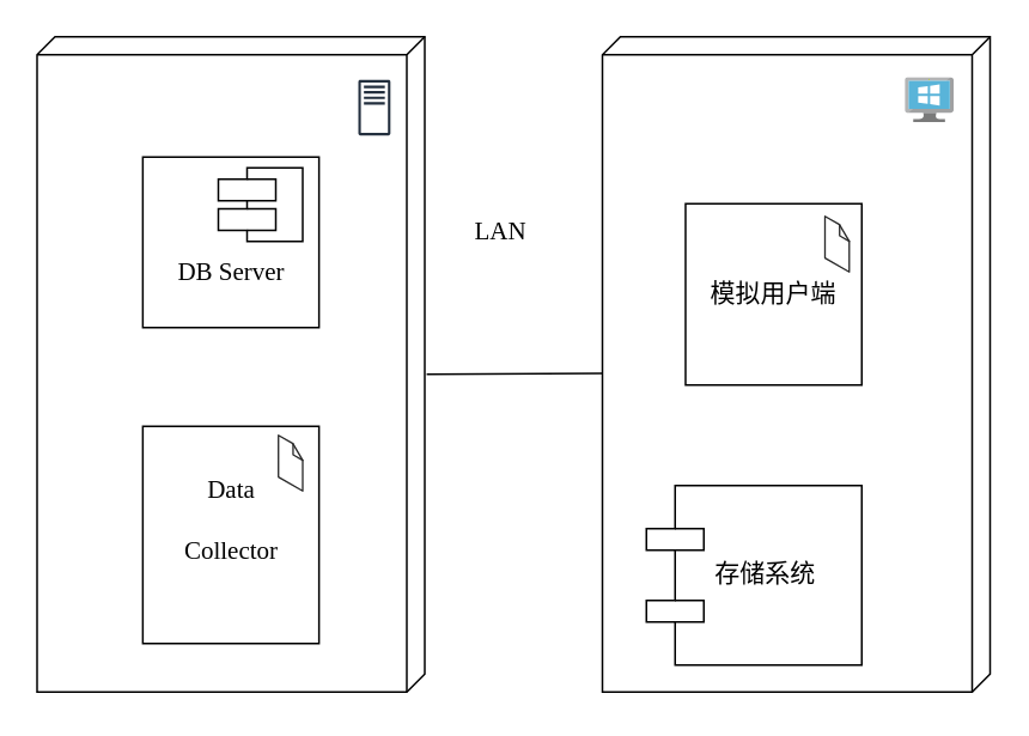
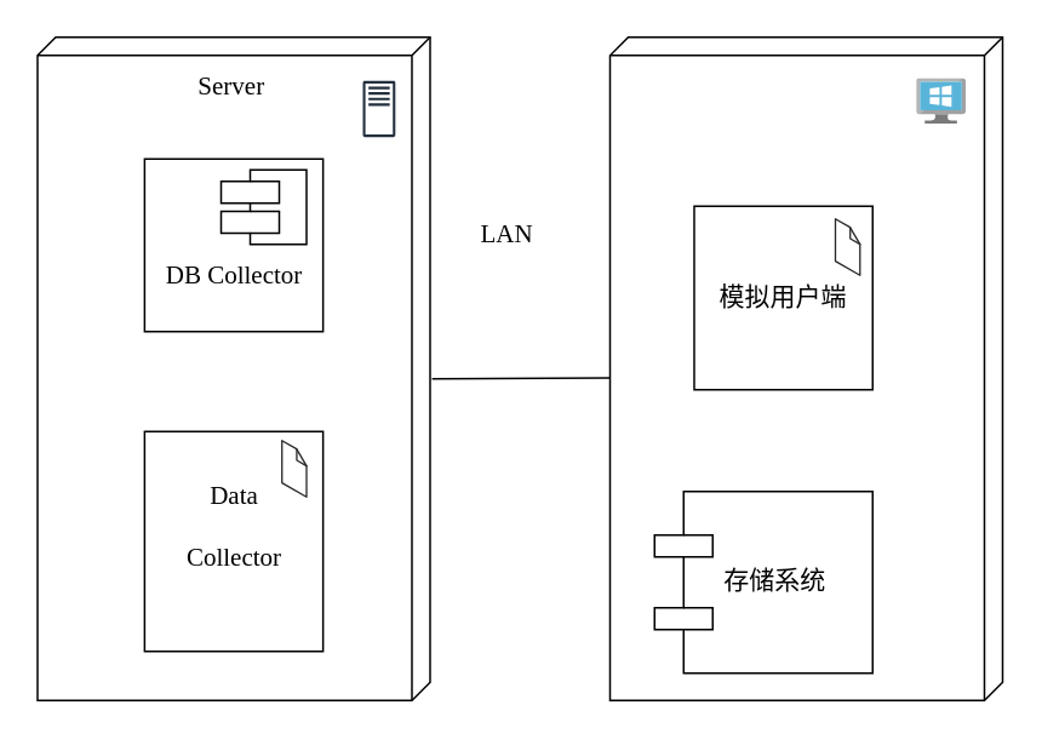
  <mxCell id="0" />
  <mxCell id="1" parent="0" />
  <mxCell id="2" value="" style="group" vertex="1" connectable="0" parent="1"><mxGeometry x="20" y="23" width="216" height="365" as="geometry" /></mxCell>
  <mxCell id="3" value="" style="verticalAlign=top;align=center;spacingTop=8;spacingLeft=2;spacingRight=12;shape=cube;size=10;direction=south;fontStyle=4;html=1;rounded=0;shadow=0;comic=0;labelBackgroundColor=none;strokeWidth=1;fontFamily=Verdana;fontSize=12" parent="2" vertex="1"><mxGeometry y="-3" width="216" height="365" as="geometry" /></mxCell>
- <mxCell id="4" value="&lt;font style=&quot;font-size: 14px&quot;&gt;&lt;br&gt;&lt;br&gt;DB Server&lt;/font&gt;" style="html=1;rounded=0;shadow=0;comic=0;labelBackgroundColor=none;strokeWidth=1;fontFamily=Verdana;fontSize=12;align=center;" parent="2" vertex="1"><mxGeometry x="58.91" y="64" width="98.18" height="95" as="geometry" /></mxCell>
+ <mxCell id="4" value="&lt;font style=&quot;font-size: 14px&quot;&gt;&lt;br&gt;&lt;br&gt;DB Collector&lt;/font&gt;" style="html=1;rounded=0;shadow=0;comic=0;labelBackgroundColor=none;strokeWidth=1;fontFamily=Verdana;fontSize=12;align=center;" parent="2" vertex="1"><mxGeometry x="58.91" y="64" width="98.18" height="95" as="geometry" /></mxCell>
  <mxCell id="5" value="" style="shape=component;align=left;spacingLeft=36;rounded=0;shadow=0;comic=0;labelBackgroundColor=none;strokeWidth=1;fontFamily=Verdana;fontSize=12;html=1;" parent="2" vertex="1"><mxGeometry x="101" y="70" width="47" height="41.07" as="geometry" /></mxCell>
+ <mxCell id="6" value="&lt;font style=&quot;font-size: 14px&quot; face=&quot;Verdana&quot;&gt;Server&lt;/font&gt;" style="text;html=1;strokeColor=none;fillColor=none;align=center;verticalAlign=middle;whiteSpace=wrap;rounded=0;" vertex="1" parent="2"><mxGeometry x="87" y="15" width="40" height="20" as="geometry" /></mxCell>
  <mxCell id="7" value="&lt;font style=&quot;font-size: 14px&quot;&gt;Data &lt;br&gt;&lt;br&gt;Collector&lt;br&gt;&lt;br&gt;&lt;/font&gt;" style="html=1;rounded=0;shadow=0;comic=0;labelBackgroundColor=none;strokeWidth=1;fontFamily=Verdana;fontSize=12;align=center;" vertex="1" parent="2"><mxGeometry x="58.91" y="214" width="98.18" height="121" as="geometry" /></mxCell>
  <mxCell id="8" value="" style="outlineConnect=0;fontColor=#232F3E;fillColor=#232F3E;strokeColor=none;verticalLabelPosition=bottom;verticalAlign=top;align=center;html=1;fontSize=12;fontStyle=0;aspect=fixed;pointerEvents=1;shape=mxgraph.aws4.traditional_server;" vertex="1" parent="2"><mxGeometry x="179" y="21" width="17.88" height="31" as="geometry" /></mxCell>
  <mxCell id="9" value="" style="verticalLabelPosition=bottom;html=1;verticalAlign=top;strokeWidth=1;align=center;outlineConnect=0;dashed=0;outlineConnect=0;shape=mxgraph.aws3d.file;aspect=fixed;strokeColor=#292929;gradientColor=none;fontSize=12;fontColor=#000000;fillColor=#FFFFFF;" vertex="1" parent="2"><mxGeometry x="134.48" y="219" width="13.52" height="31" as="geometry" /></mxCell>
  <mxCell id="10" value="" style="group" vertex="1" connectable="0" parent="1"><mxGeometry x="335" y="23" width="216" height="365" as="geometry" /></mxCell>
  <mxCell id="11" value="" style="verticalAlign=top;align=left;spacingTop=8;spacingLeft=2;spacingRight=12;shape=cube;size=10;direction=south;fontStyle=4;html=1;rounded=0;shadow=0;comic=0;labelBackgroundColor=none;strokeWidth=1;fontFamily=Verdana;fontSize=12" vertex="1" parent="10"><mxGeometry y="-3" width="216" height="365" as="geometry" /></mxCell>
  <mxCell id="12" value="&lt;font style=&quot;font-size: 14px&quot;&gt;存储系统&lt;/font&gt;" style="shape=component;align=left;spacingLeft=36;rounded=0;shadow=0;comic=0;labelBackgroundColor=none;strokeWidth=1;fontFamily=Verdana;fontSize=12;html=1;" vertex="1" parent="10"><mxGeometry x="24.5" y="247" width="120" height="100" as="geometry" /></mxCell>
  <mxCell id="13" value="" style="aspect=fixed;html=1;points=[];align=center;image;fontSize=12;image=img/lib/mscae/VirtualMachineWindows.svg;strokeColor=#000000;fillColor=#FFFFFF;gradientColor=none;" vertex="1" parent="10"><mxGeometry x="169" y="20" width="27.17" height="25" as="geometry" /></mxCell>
  <mxCell id="14" value="&lt;font style=&quot;font-size: 14px&quot;&gt;模拟用户端&lt;br&gt;&lt;/font&gt;" style="html=1;rounded=0;shadow=0;comic=0;labelBackgroundColor=none;strokeWidth=1;fontFamily=Verdana;fontSize=12;align=center;" vertex="1" parent="10"><mxGeometry x="46.32" y="90" width="98.18" height="101" as="geometry" /></mxCell>
  <mxCell id="15" value="" style="verticalLabelPosition=bottom;html=1;verticalAlign=top;strokeWidth=1;align=center;outlineConnect=0;dashed=0;outlineConnect=0;shape=mxgraph.aws3d.file;aspect=fixed;strokeColor=#292929;gradientColor=none;fontSize=12;fontColor=#000000;fillColor=#FFFFFF;" vertex="1" parent="10"><mxGeometry x="124" y="97" width="13.52" height="31" as="geometry" /></mxCell>
  <mxCell id="16" value="" style="endArrow=none;html=1;fontSize=12;fontColor=#000000;entryX=0;entryY=0;entryDx=187.5;entryDy=216;entryPerimeter=0;exitX=0.515;exitY=-0.005;exitDx=0;exitDy=0;exitPerimeter=0;" edge="1" parent="1" source="3" target="11"><mxGeometry width="50" height="50" relative="1" as="geometry"><mxPoint x="236" y="208" as="sourcePoint" /><mxPoint x="511" y="266" as="targetPoint" /></mxGeometry></mxCell>
  <mxCell id="17" value="&lt;font style=&quot;font-size: 14px&quot; face=&quot;Verdana&quot;&gt;LAN&lt;/font&gt;" style="text;html=1;align=center;verticalAlign=middle;resizable=0;points=[];autosize=1;fontSize=12;fontColor=#000000;" vertex="1" parent="1"><mxGeometry x="259" y="119" width="38" height="19" as="geometry" /></mxCell>
